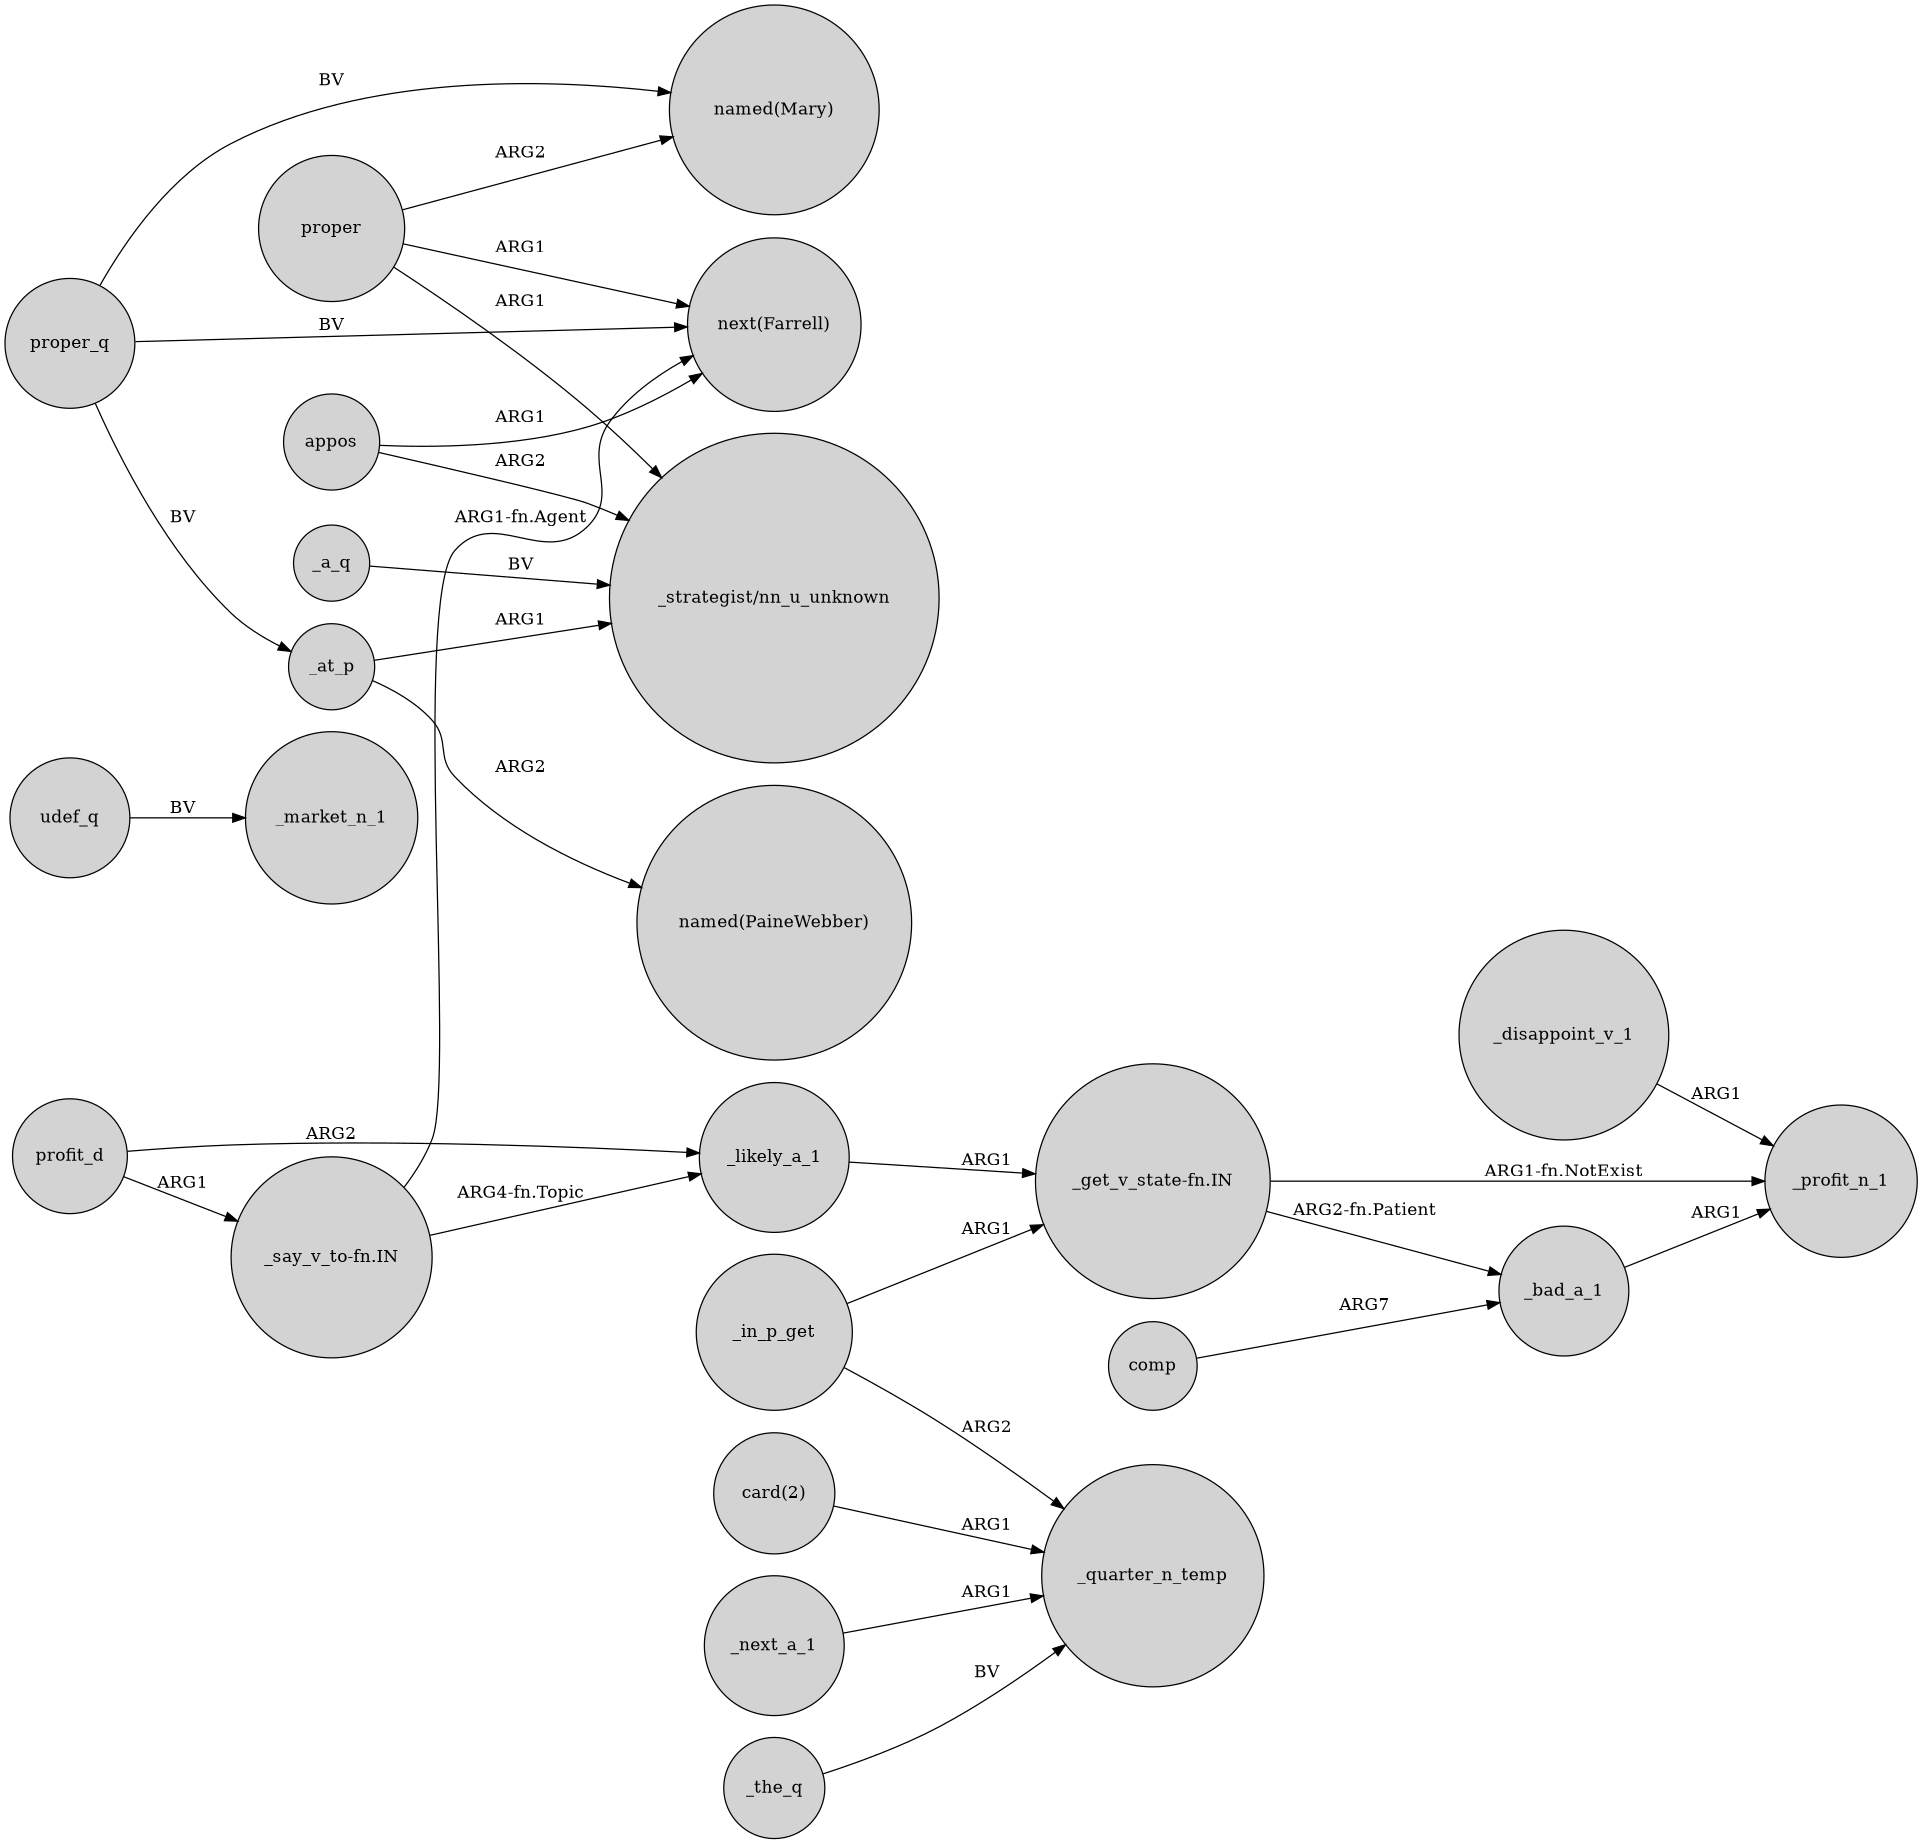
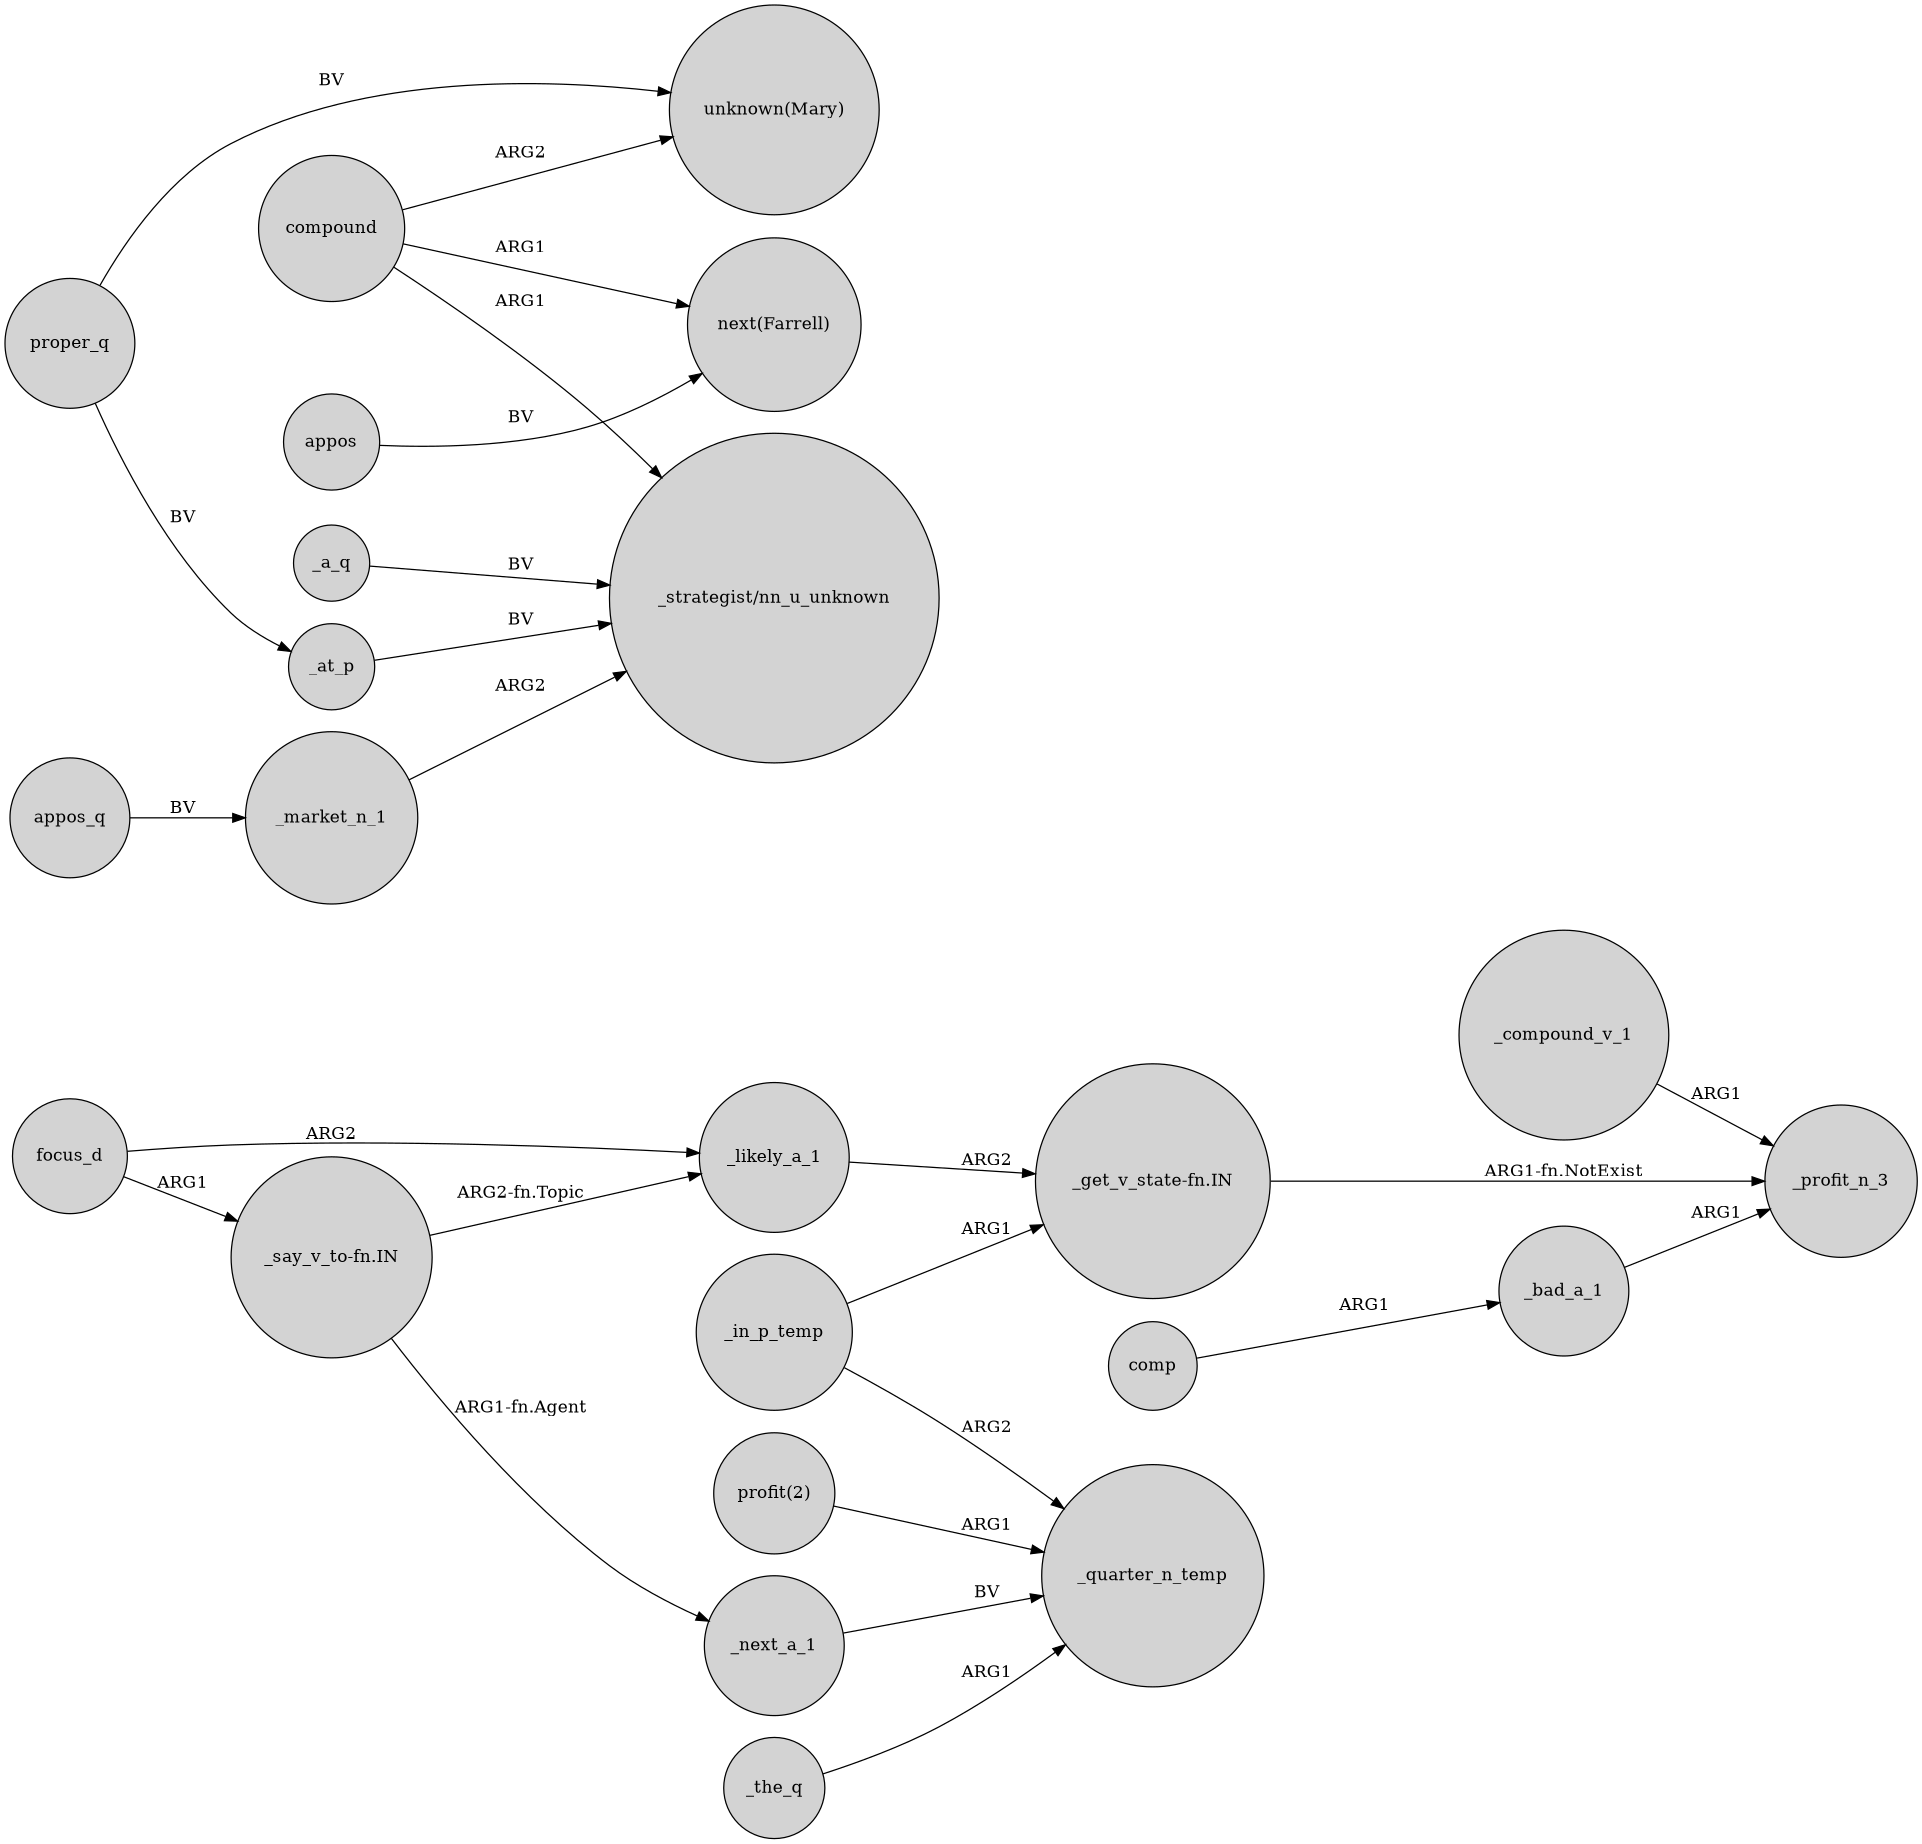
  digraph {
    rankdir=LR
    node [shape=circle style=filled]
    n1 [label="next(Farrell)"]
-   compound [label=proper]
-   "named(Mary)"
+   compound
+   "named(Mary)" [label="unknown(Mary)"]
    "_strategist/nn_u_unknown"
-   focus_d [label=profit_d]
+   focus_d
    _likely_a_1
    "_say_v_to-fn.IN"
    "_get_v_state-fn.IN"
    _bad_a_1
-   _profit_n_1
+   _profit_n_1 [label=_profit_n_3]
    _next_a_1
    _quarter_n_temp
    appos
    _the_q
    _at_p
-   "named(PaineWebber)"
    comp
-   udef_q
+   udef_q [label=appos_q]
    _market_n_1
    proper_q
-   _in_p_temp [label=_in_p_get]
-   _disappoint_v_1
+   _in_p_temp
+   _disappoint_v_1 [label=_compound_v_1]
    _a_q
-   "card(2)"
+   "card(2)" [label="profit(2)"]
    compound -> n1 [label=ARG1]
    compound -> "named(Mary)" [label=ARG2]
    compound -> "_strategist/nn_u_unknown" [label=ARG1]
    focus_d -> _likely_a_1 [label=ARG2]
    focus_d -> "_say_v_to-fn.IN" [label=ARG1]
-   _likely_a_1 -> "_get_v_state-fn.IN" [label=ARG1]
-   "_say_v_to-fn.IN" -> n1 [label="ARG1-fn.Agent"]
-   "_say_v_to-fn.IN" -> _likely_a_1 [label="ARG4-fn.Topic"]
-   "_get_v_state-fn.IN" -> _bad_a_1 [label="ARG2-fn.Patient"]
+   _likely_a_1 -> "_get_v_state-fn.IN" [label=ARG2]
+   "_say_v_to-fn.IN" -> _next_a_1 [label="ARG1-fn.Agent"]
+   "_say_v_to-fn.IN" -> _likely_a_1 [label="ARG2-fn.Topic"]
    "_get_v_state-fn.IN" -> _profit_n_1 [label="ARG1-fn.NotExist"]
    _bad_a_1 -> _profit_n_1 [label=ARG1]
-   _next_a_1 -> _quarter_n_temp [label=ARG1]
-   appos -> n1 [label=ARG1]
-   appos -> "_strategist/nn_u_unknown" [label=ARG2]
-   _the_q -> _quarter_n_temp [label=BV]
-   _at_p -> "_strategist/nn_u_unknown" [label=ARG1]
-   _at_p -> "named(PaineWebber)" [label=ARG2]
-   comp -> _bad_a_1 [label=ARG7]
+   _next_a_1 -> _quarter_n_temp [label=BV]
+   appos -> n1 [label=BV]
+   _market_n_1 -> "_strategist/nn_u_unknown" [label=ARG2]
+   _the_q -> _quarter_n_temp [label=ARG1]
+   _at_p -> "_strategist/nn_u_unknown" [label=BV]
+   comp -> _bad_a_1 [label=ARG1]
    udef_q -> _market_n_1 [label=BV]
-   proper_q -> n1 [label=BV]
    proper_q -> "named(Mary)" [label=BV]
    proper_q -> _at_p [label=BV]
    _in_p_temp -> "_get_v_state-fn.IN" [label=ARG1]
    _in_p_temp -> _quarter_n_temp [label=ARG2]
    _disappoint_v_1 -> _profit_n_1 [label=ARG1]
    _a_q -> "_strategist/nn_u_unknown" [label=BV]
    "card(2)" -> _quarter_n_temp [label=ARG1]
  }
